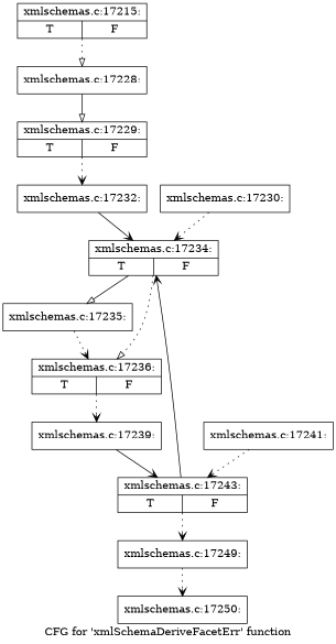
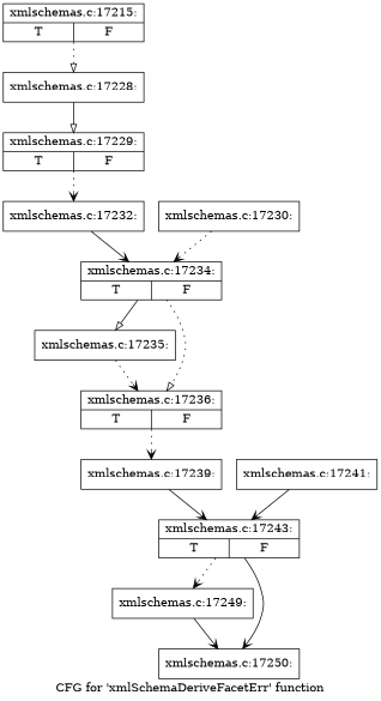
  digraph {
    label="CFG for 'xmlSchemaDeriveFacetErr' function"
    node [shape=record]
    edge [arrowhead=vee style=dotted]
    n1 [label="{xmlschemas.c:17215:|{<s0>T|<s1>F}}"]
    n2 [label="{xmlschemas.c:17228:}"]
    n3 [label="{xmlschemas.c:17229:|{<s0>T|<s1>F}}"]
    n4 [label="{xmlschemas.c:17232:}"]
    n5 [label="{xmlschemas.c:17230:}"]
    n6 [label="{xmlschemas.c:17234:|{<s0>T|<s1>F}}"]
    n7 [label="{xmlschemas.c:17235:}"]
    n8 [label="{xmlschemas.c:17236:|{<s0>T|<s1>F}}"]
    n9 [label="{xmlschemas.c:17239:}"]
    n10 [label="{xmlschemas.c:17243:|{<s0>T|<s1>F}}"]
    n11 [label="{xmlschemas.c:17241:}"]
    n12 [label="{xmlschemas.c:17249:}"]
    n13 [label="{xmlschemas.c:17250:}"]
    n1 -> n2 [arrowhead=onormal]
    n2 -> n3 [arrowhead=onormal style=solid]
    n3 -> n4
    n4 -> n6 [style=solid]
    n5 -> n6
    n6 -> n7 [arrowhead=onormal style=solid]
    n6 -> n8 [arrowhead=onormal]
    n7 -> n8
    n8 -> n9
    n9 -> n10 [style=solid]
    n10 -> n12
-   n10 -> n6 [style=solid]
-   n11 -> n10
-   n12 -> n13
+   n10 -> n13 [style=solid]
+   n11 -> n10 [style=solid]
+   n12 -> n13 [style=solid]
  }
